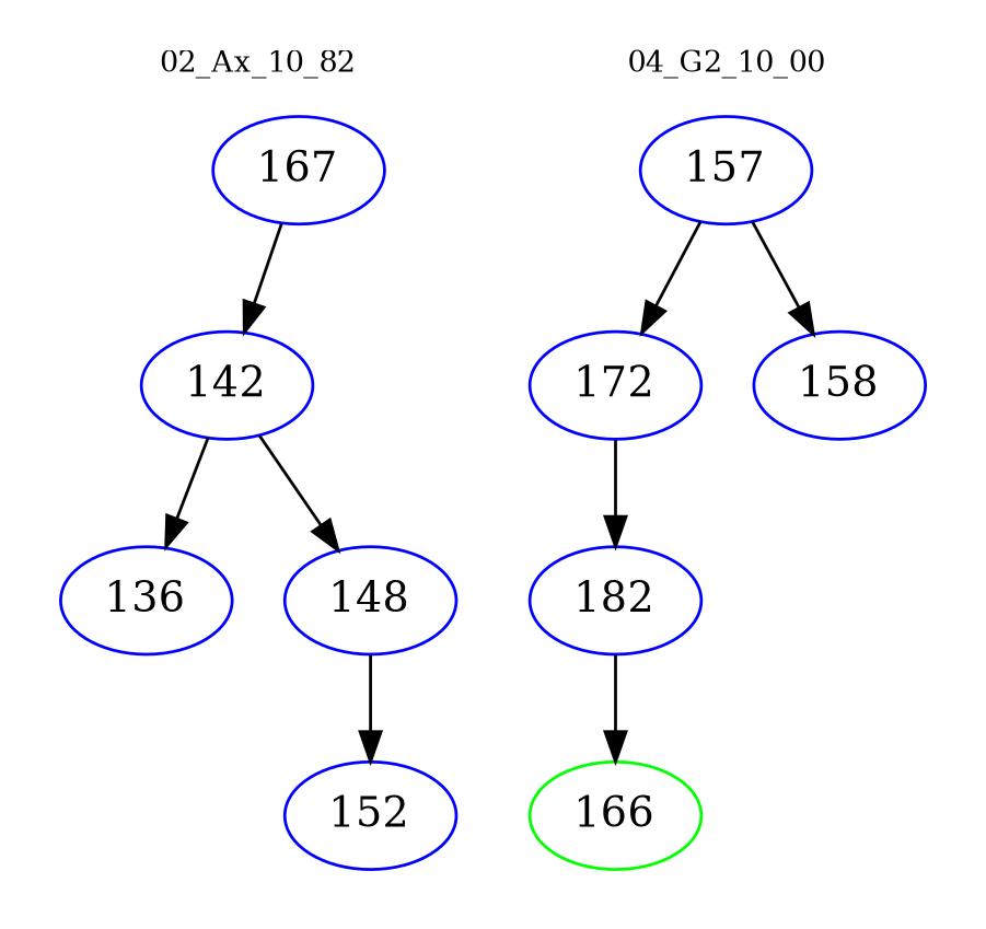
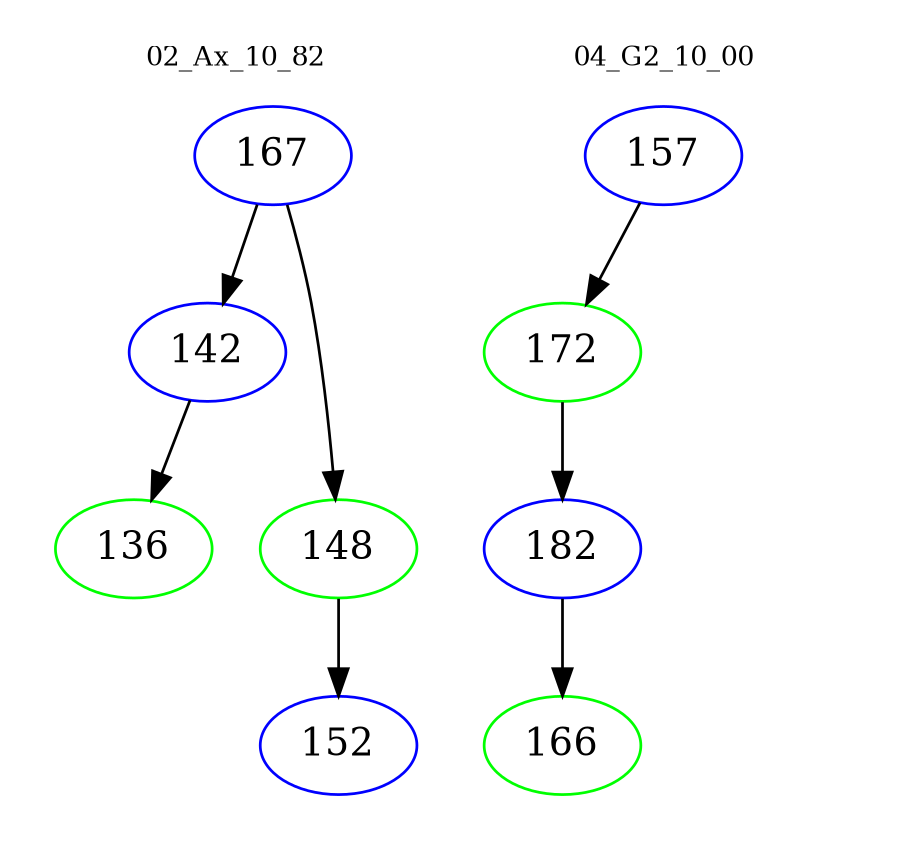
  digraph {
    node [color=blue]
    edge [color=black]
    n1 [label=167]
    n2 [label=142]
-   n3 [label=148]
-   n4 [label=136]
+   n3 [color=green label=148]
+   n4 [color=green label=136]
    n5 [label=152]
    n6 [label=157]
-   n7 [label=172]
-   n8 [label=158]
+   n7 [color=green label=172]
    n9 [label=182]
    n10 [color=green label=166]
    subgraph cluster_1 {
      color=white
      fontsize=10
      label="02_Ax_10_82"
      n1
      n2
      n3
      n4
      n5
    }
    subgraph cluster_2 {
      color=white
      fontsize=10
      label="04_G2_10_00"
      n6
      n7
-     n8
      n9
      n10
    }
    n1 -> n2
-   n2 -> n3
+   n1 -> n3
    n2 -> n4
    n3 -> n5
    n6 -> n7
-   n6 -> n8
    n7 -> n9
    n9 -> n10
  }
